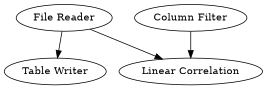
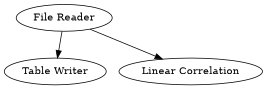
  digraph {
    rankdir=TB
    n1 [label="File Reader"]
    n2 [label="Table Writer"]
    n3 [label="Linear Correlation"]
-   n4 [label="Column Filter"]
    n1 -> n2
    n1 -> n3
-   n4 -> n3
  }
